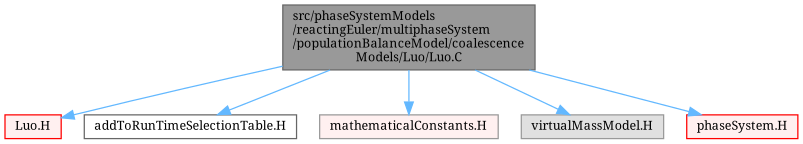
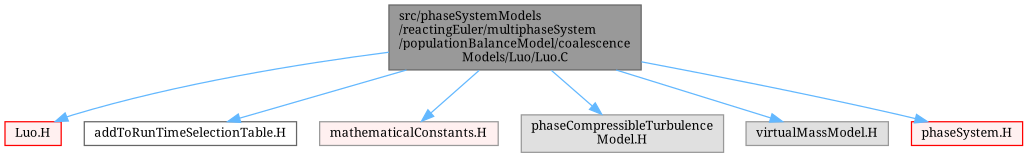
  digraph {
    fontname="Noto Serif"
    node [color=grey60 fillcolor="#FFF0F0" fontname="Noto Serif" fontsize=10 shape=box style=filled]
    edge [color=steelblue1 fontname="Noto Serif" fontsize=10 labelfontname=Helvetica labelfontsize=10 style=solid]
    n1 [color=gray40 fillcolor=grey60 fontcolor=black height=0.2 label="src/phaseSystemModels\l/reactingEuler/multiphaseSystem\l/populationBalanceModel/coalescence\lModels/Luo/Luo.C" width=0.4]
    n2 [color=red height=0.2 label="Luo.H" width=0.4]
    n3 [color=grey40 fillcolor=white height=0.2 label="addToRunTimeSelectionTable.H" width=0.4]
    n4 [height=0.2 label="mathematicalConstants.H" width=0.4]
+   n5 [fillcolor="#E0E0E0" height=0.2 label="phaseCompressibleTurbulence\lModel.H" width=0.4]
    n6 [fillcolor="#E0E0E0" height=0.2 label="virtualMassModel.H" width=0.4]
    n7 [color=red height=0.2 label="phaseSystem.H" width=0.4]
    n1 -> n2
    n1 -> n3
    n1 -> n4
+   n1 -> n5
    n1 -> n6
    n1 -> n7
  }
